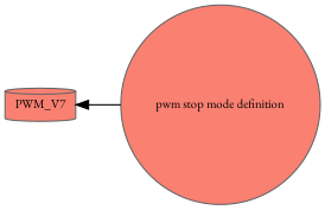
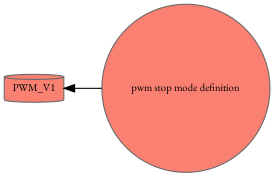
  digraph {
    rankdir=LR
    fontname="EB Garamond"
    node [fillcolor=salmon fontname="EB Garamond" fontsize=10 style=filled]
    n1 [color=gray40 fontcolor=black height=0.2 label="pwm stop mode definition" shape=circle width=0.4]
-   n2 [color=grey40 height=0.2 label=PWM_V7 shape=cylinder width=0.4]
+   n2 [color=grey40 height=0.2 label=PWM_V1 shape=cylinder width=0.4]
    n2 -> n1 [dir=back fontname="EB Garamond" fontsize=10 labelfontname=Helvetica labelfontsize=10 shape=plaintext style=solid]
  }
